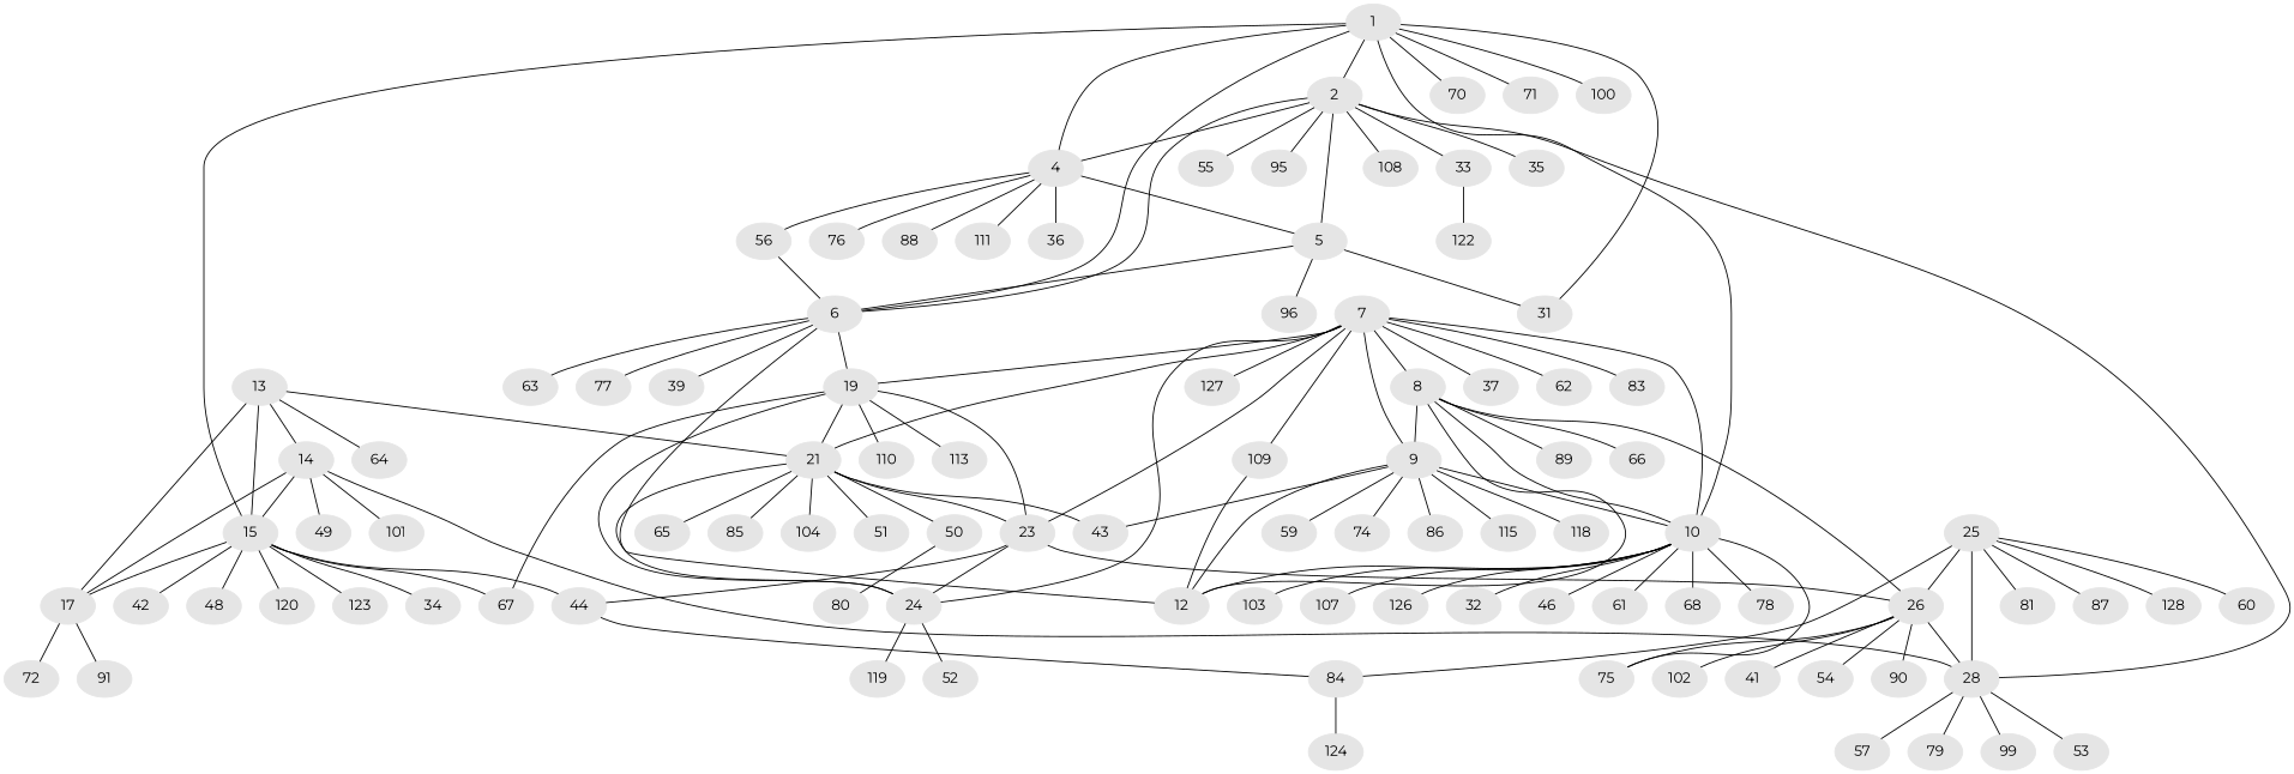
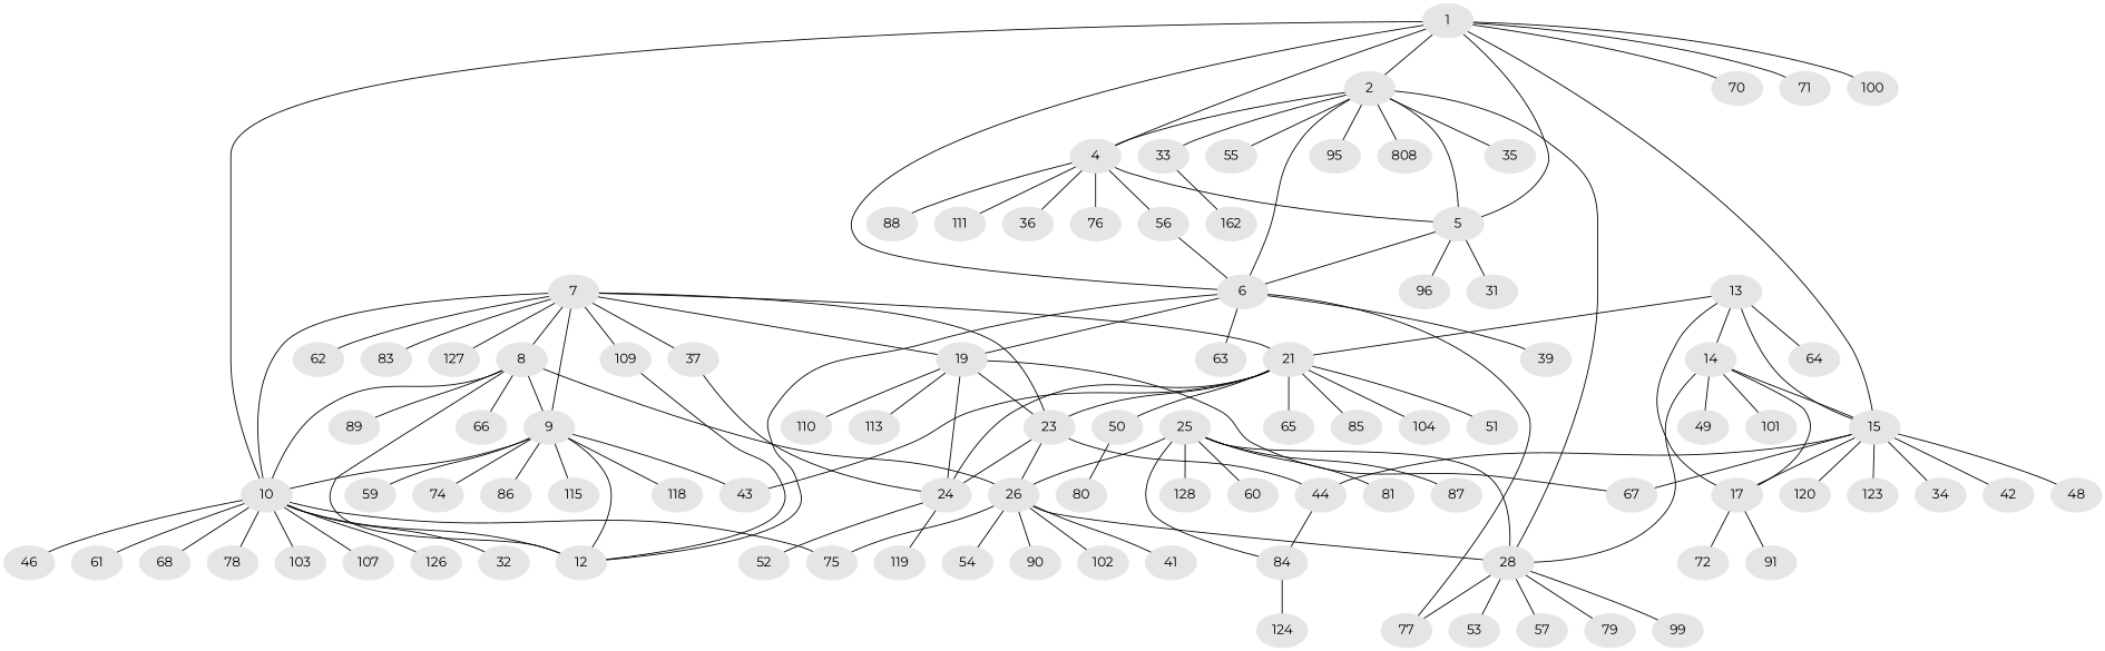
  graph {
    fontname=Montserrat
    node [color=gray90 fontname=Montserrat style=filled]
    edge [fontname=Montserrat]
    1 [super="+58"]
    2 [super="+3"]
    4 [super="+69"]
    5 [super="+116"]
    6 [super="+98"]
    10 [super="+11"]
    15 [super="+18"]
    70
    71
    100
    28 [super="+29"]
    33 [super="+40"]
    35
    55
    95
-   108
+   108 [label=808]
    36
    56
    76
    88
    111 [super="+121"]
    31
    96
    12 [super="+125"]
    19 [super="+20"]
    39
    63
    77
    32 [super="+45"]
    46
    61
    68 [super="+105"]
    75
    78
    103
    107
    126
    17 [super="+106"]
    34 [super="+73"]
    42
    44 [super="+117"]
    48
    67 [super="+92"]
    120
    123
    53
    57
    79
    99
-   122
+   122 [label=162]
    21 [super="+47"]
    23
    24 [super="+114"]
    110
    113
    7 [super="+22"]
    8 [super="+93"]
    9 [super="+38"]
    37
    62
    83
    109
    127
    26 [super="+30"]
    66
    89
    43
    59
    74
    86
    115
    118
    50
    51
    65 [super="+94"]
    85
    104
    52
    119
    41 [super="+97"]
    54
    90
    102
    13 [super="+16"]
    14 [super="+82"]
    64
    49 [super="+112"]
    101
    72
    91
    84
    80
    25 [super="+27"]
    60
    81
    87
    128
    124
    1 -- 2 [weight=2]
    1 -- 4
-   1 -- 31
+   1 -- 5
    1 -- 6
    1 -- 10
    1 -- 15
    1 -- 70
    1 -- 71
    1 -- 100
    2 -- 4 [weight=2]
    2 -- 5 [weight=2]
    2 -- 6 [weight=2]
    2 -- 28
    2 -- 33
    2 -- 35
    2 -- 55
    2 -- 95
    2 -- 108
    4 -- 5
    4 -- 36
    4 -- 56
    4 -- 76
    4 -- 88
    4 -- 111
    5 -- 6
    5 -- 31
    5 -- 96
    6 -- 12
    6 -- 19
    6 -- 39
    6 -- 63
    6 -- 77
    10 -- 12 [weight=2]
    10 -- 32
    10 -- 46
    10 -- 61
    10 -- 68
    10 -- 75
    10 -- 78
    10 -- 103
    10 -- 107
    10 -- 126
    15 -- 17 [weight=2]
    15 -- 34
    15 -- 42
    15 -- 44
    15 -- 48
    15 -- 67
    15 -- 120
    15 -- 123
+   28 -- 77
    28 -- 53
    28 -- 57
    28 -- 79
    28 -- 99
    33 -- 122
    56 -- 6
    19 -- 67
-   19 -- 21 [weight=2]
    19 -- 23 [weight=2]
    19 -- 24 [weight=2]
    19 -- 110
    19 -- 113
    17 -- 72
    17 -- 91
    44 -- 84
    21 -- 23
    21 -- 24
    21 -- 43
    21 -- 50
    21 -- 51
    21 -- 65
    21 -- 85
    21 -- 104
    23 -- 44
    23 -- 24
    23 -- 26
    24 -- 52
    24 -- 119
    7 -- 10 [weight=2]
    7 -- 19 [weight=2]
    7 -- 21
    7 -- 23
-   7 -- 24
+   37 -- 24
    7 -- 8
    7 -- 9
    7 -- 37
    7 -- 62
    7 -- 83
    7 -- 109
    7 -- 127
    8 -- 10 [weight=2]
    8 -- 12
    8 -- 9
    8 -- 26
    8 -- 66
    8 -- 89
    9 -- 10 [weight=2]
    9 -- 12
    9 -- 43
    9 -- 59
    9 -- 74
    9 -- 86
    9 -- 115
    9 -- 118
    109 -- 12
    26 -- 28 [weight=4]
    26 -- 75
    26 -- 41
    26 -- 54
    26 -- 90
    26 -- 102
    50 -- 80
    13 -- 15 [weight=4]
    13 -- 17 [weight=2]
    13 -- 21
    13 -- 14 [weight=2]
    13 -- 64
    14 -- 15 [weight=2]
    14 -- 28
    14 -- 17
    14 -- 49
    14 -- 101
    84 -- 124
    25 -- 28 [weight=4]
    25 -- 26 [weight=4]
    25 -- 84
    25 -- 60
    25 -- 81
    25 -- 87
    25 -- 128
  }
